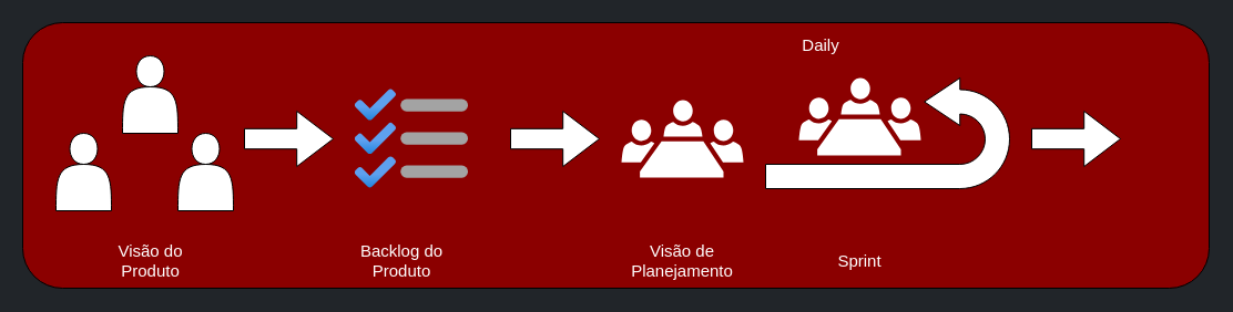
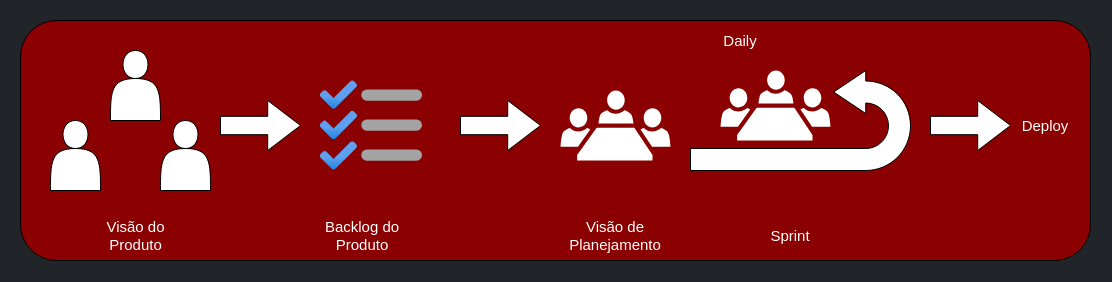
  <mxCell id="0" />
  <mxCell id="1" parent="0" />
  <mxCell id="2" value="" style="rounded=1;whiteSpace=wrap;html=1;fontSize=15;fontColor=#FFFFFF;fillColor=#8b0000;" vertex="1" parent="1"><mxGeometry y="20" width="1070" height="240" as="geometry" x="20" /></mxCell>
  <mxCell id="3" value="" style="shape=actor;whiteSpace=wrap;html=1;" vertex="1" parent="1"><mxGeometry x="110" y="50" width="50" height="70" as="geometry" /></mxCell>
  <mxCell id="4" value="" style="shape=actor;whiteSpace=wrap;html=1;" vertex="1" parent="1"><mxGeometry x="50" y="120" width="50" height="70" as="geometry" /></mxCell>
  <mxCell id="5" value="" style="shape=actor;whiteSpace=wrap;html=1;" vertex="1" parent="1"><mxGeometry x="160" y="120" width="50" height="70" as="geometry" /></mxCell>
  <mxCell id="6" value="" style="shape=singleArrow;whiteSpace=wrap;html=1;arrowWidth=0.367;arrowSize=0.41;" vertex="1" parent="1"><mxGeometry x="220" y="100" width="80" height="50" as="geometry" /></mxCell>
  <mxCell id="7" value="&lt;font style=&quot;font-size: 15px;&quot; color=&quot;#ffffff&quot;&gt;Visão do Produto&lt;/font&gt;" style="text;html=1;strokeColor=none;fillColor=none;align=center;verticalAlign=middle;whiteSpace=wrap;rounded=0;" vertex="1" parent="1"><mxGeometry x="97.5" y="220" width="75" height="30" as="geometry" /></mxCell>
  <mxCell id="8" value="" style="aspect=fixed;html=1;points=[];align=center;image;fontSize=12;image=img/lib/azure2/general/Backlog.svg;fontColor=#FFFFFF;" vertex="1" parent="1"><mxGeometry x="320" y="80" width="102" height="90" as="geometry" /></mxCell>
  <mxCell id="9" value="&lt;font style=&quot;font-size: 15px;&quot; color=&quot;#ffffff&quot;&gt;Backlog do Produto&lt;/font&gt;" style="text;html=1;strokeColor=none;fillColor=none;align=center;verticalAlign=middle;whiteSpace=wrap;rounded=0;" vertex="1" parent="1"><mxGeometry x="310" y="220" width="104" height="30" as="geometry" /></mxCell>
  <mxCell id="10" value="" style="shape=singleArrow;whiteSpace=wrap;html=1;arrowWidth=0.367;arrowSize=0.41;" vertex="1" parent="1"><mxGeometry x="460" y="100" width="80" height="50" as="geometry" /></mxCell>
  <mxCell id="11" value="" style="sketch=0;pointerEvents=1;shadow=0;dashed=0;html=1;strokeColor=none;fillColor=#FFFFFF;labelPosition=center;verticalLabelPosition=bottom;verticalAlign=top;outlineConnect=0;align=center;shape=mxgraph.office.users.meeting;fontColor=#FFFFFF;" vertex="1" parent="1"><mxGeometry x="560" y="90" width="110" height="70" as="geometry" /></mxCell>
  <mxCell id="12" value="" style="html=1;shadow=0;dashed=0;align=center;verticalAlign=middle;shape=mxgraph.arrows2.uTurnArrow;dy=11;arrowHead=43;dx2=32.07;fontColor=#FFFFFF;fillColor=#FFFFFF;rotation=180;direction=east;flipV=1;" vertex="1" parent="1"><mxGeometry x="690" y="70" width="220" height="100" as="geometry" /></mxCell>
  <mxCell id="13" value="&lt;font style=&quot;font-size: 15px;&quot; color=&quot;#ffffff&quot;&gt;Visão de Planejamento&lt;/font&gt;" style="text;html=1;strokeColor=none;fillColor=none;align=center;verticalAlign=middle;whiteSpace=wrap;rounded=0;" vertex="1" parent="1"><mxGeometry x="555" y="220" width="120" height="30" as="geometry" /></mxCell>
  <mxCell id="14" value="" style="sketch=0;pointerEvents=1;shadow=0;dashed=0;html=1;strokeColor=none;fillColor=#FFFFFF;labelPosition=center;verticalLabelPosition=bottom;verticalAlign=top;outlineConnect=0;align=center;shape=mxgraph.office.users.meeting;fontColor=#FFFFFF;" vertex="1" parent="1"><mxGeometry x="720" y="70" width="110" height="70" as="geometry" /></mxCell>
- <mxCell id="15" value="&lt;font style=&quot;font-size: 15px;&quot; color=&quot;#ffffff&quot;&gt;Sprint&lt;/font&gt;" style="text;html=1;strokeColor=none;fillColor=none;align=center;verticalAlign=middle;whiteSpace=wrap;rounded=0;" vertex="1" parent="1"><mxGeometry x="740" y="220" width="70" height="30" as="geometry" /></mxCell>
+ <mxCell id="15" value="&lt;font style=&quot;font-size: 15px;&quot; color=&quot;#ffffff&quot;&gt;Sprint&lt;/font&gt;" style="text;html=1;strokeColor=none;fillColor=none;align=center;verticalAlign=middle;whiteSpace=wrap;rounded=0;" vertex="1" parent="1"><mxGeometry x="755" y="220" width="70" height="30" as="geometry" /></mxCell>
  <mxCell id="16" value="&lt;font style=&quot;font-size: 15px;&quot; color=&quot;#ffffff&quot;&gt;Daily&lt;/font&gt;" style="text;html=1;strokeColor=none;fillColor=none;align=center;verticalAlign=middle;whiteSpace=wrap;rounded=0;" vertex="1" parent="1"><mxGeometry x="705" y="25" width="70" height="30" as="geometry" /></mxCell>
  <mxCell id="17" value="" style="shape=singleArrow;whiteSpace=wrap;html=1;arrowWidth=0.367;arrowSize=0.41;" vertex="1" parent="1"><mxGeometry x="930" y="100" width="80" height="50" as="geometry" /></mxCell>
+ <mxCell id="18" value="&lt;font style=&quot;font-size: 15px;&quot; color=&quot;#ffffff&quot;&gt;Deploy&lt;/font&gt;" style="text;html=1;strokeColor=none;fillColor=none;align=center;verticalAlign=middle;whiteSpace=wrap;rounded=0;" vertex="1" parent="1"><mxGeometry x="1010" y="110" width="70" height="30" as="geometry" /></mxCell>
